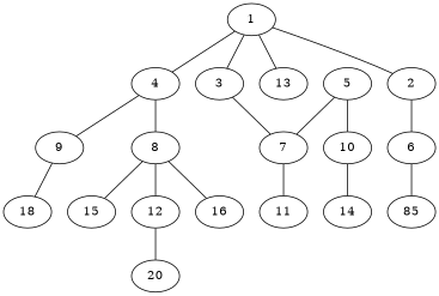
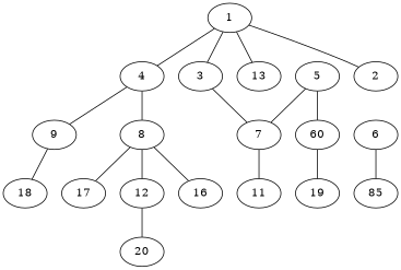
  graph {
    node [chem=H]
    edge [valence=1]
    1 [chem=C]
    2 [chem=C]
    3 [chem=O]
    4 [chem=C]
    13
    6 [chem=O]
    7 [chem=C]
    8 [chem=C]
    9 [chem=O]
    5 [chem=C]
-   10 [chem=O]
+   10 [chem=O label=60]
    n12 [label=85]
    11 [chem=O]
    12 [chem=O]
    16
-   17 [label=15]
+   17
    18
-   19 [label=14]
+   19
    20
    1 -- 2
    1 -- 3
    1 -- 4
    1 -- 13
-   2 -- 6
    3 -- 7
    4 -- 8
    4 -- 9
    6 -- n12
    7 -- 11 [valence=2]
    8 -- 12
    8 -- 16
    8 -- 17
    9 -- 18
    5 -- 7
    5 -- 10
    10 -- 19
    12 -- 20
  }
